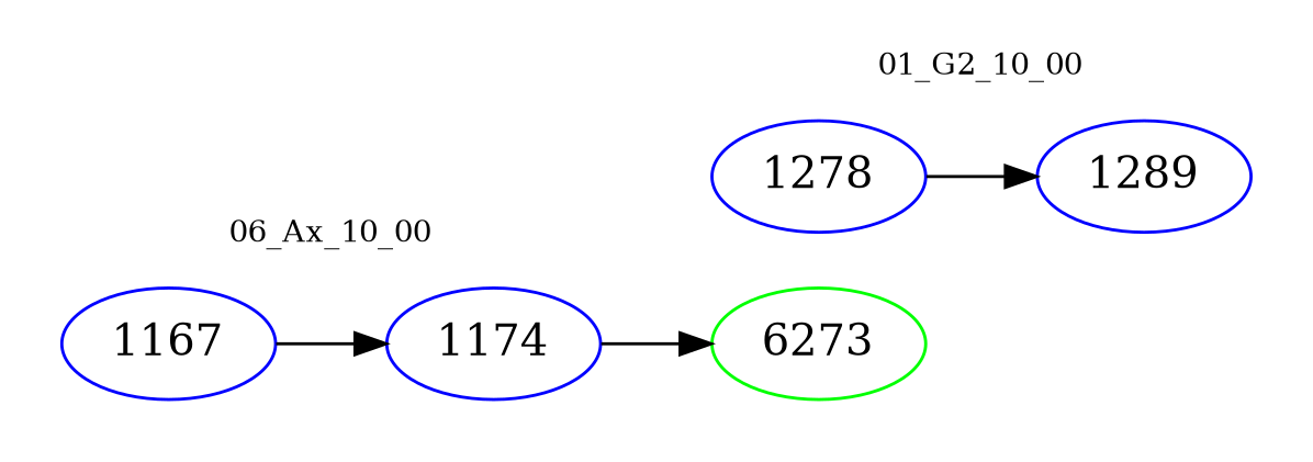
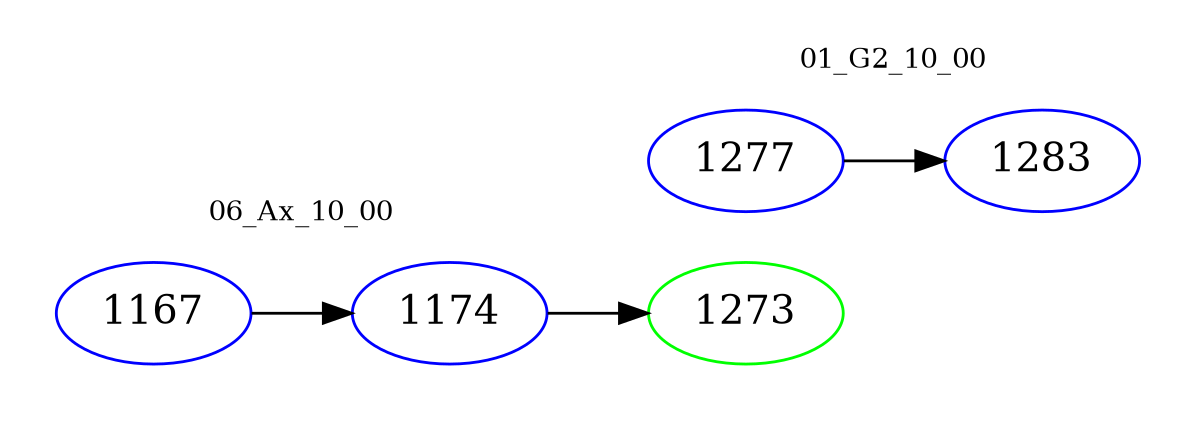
  digraph {
    rankdir=LR
    node [color=blue]
    edge [color=black]
    n1 [label=1167]
    n2 [label=1174]
-   n3 [label=1278]
-   n4 [color=green label=6273]
-   n5 [label=1289]
+   n3 [label=1277]
+   n4 [color=green label=1273]
+   n5 [label=1283]
    subgraph cluster_1 {
      color=white
      fontsize=10
      label="06_Ax_10_00"
      n1
      n2
    }
    subgraph cluster_2 {
      color=white
      fontsize=10
      label="01_G2_10_00"
      n3
      n4
      n5
    }
    n1 -> n2
    n2 -> n4
    n3 -> n5
  }
